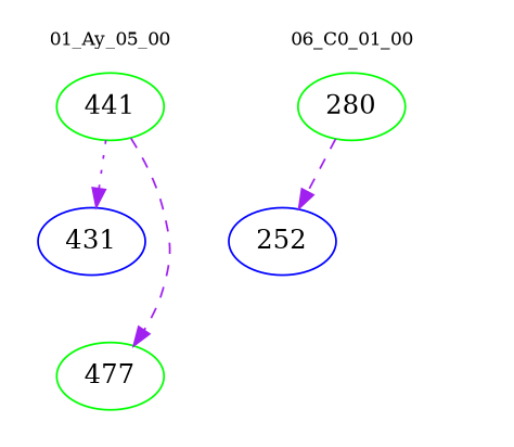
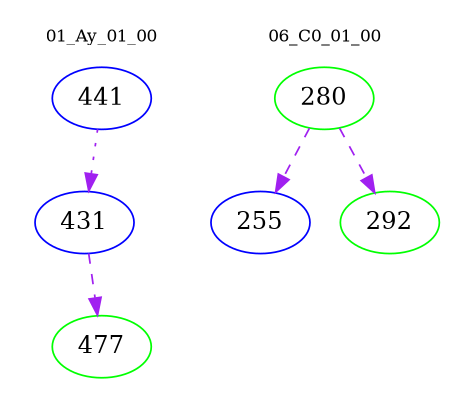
  digraph {
    node [color=blue]
    edge [color=purple style=dashed]
-   n1 [color=green label=441]
+   n1 [label=441]
    n2 [label=431]
    n3 [color=green label=477]
    n4 [color=green label=280]
-   n5 [label=252]
+   n5 [label=255]
+   n6 [color=green label=292]
    subgraph cluster_1 {
      color=white
      fontsize=10
-     label="01_Ay_05_00"
+     label="01_Ay_01_00"
      n1
      n2
      n3
    }
    subgraph cluster_2 {
      color=white
      fontsize=10
      label="06_C0_01_00"
      n4
      n5
+     n6
    }
    n1 -> n2 [style=dotted]
-   n1 -> n3
+   n2 -> n3
    n4 -> n5
+   n4 -> n6
  }
